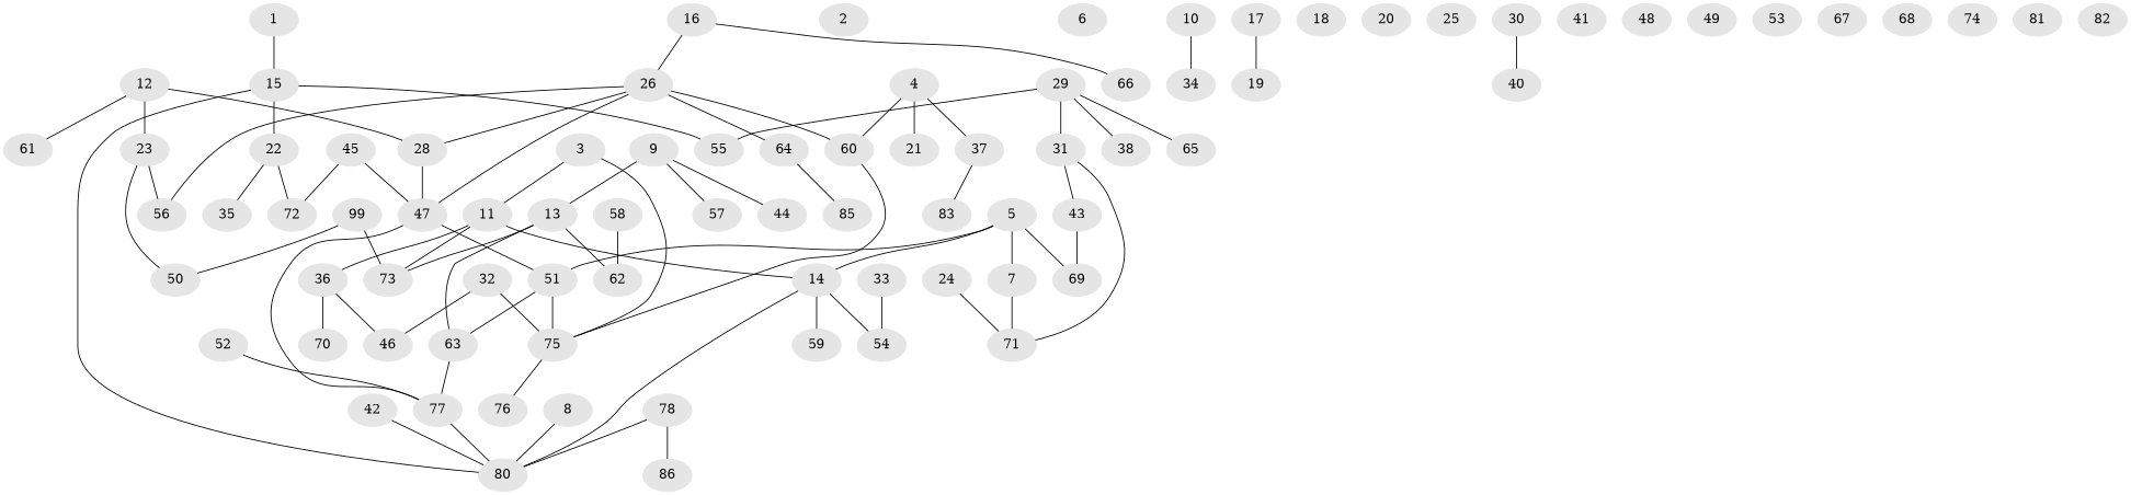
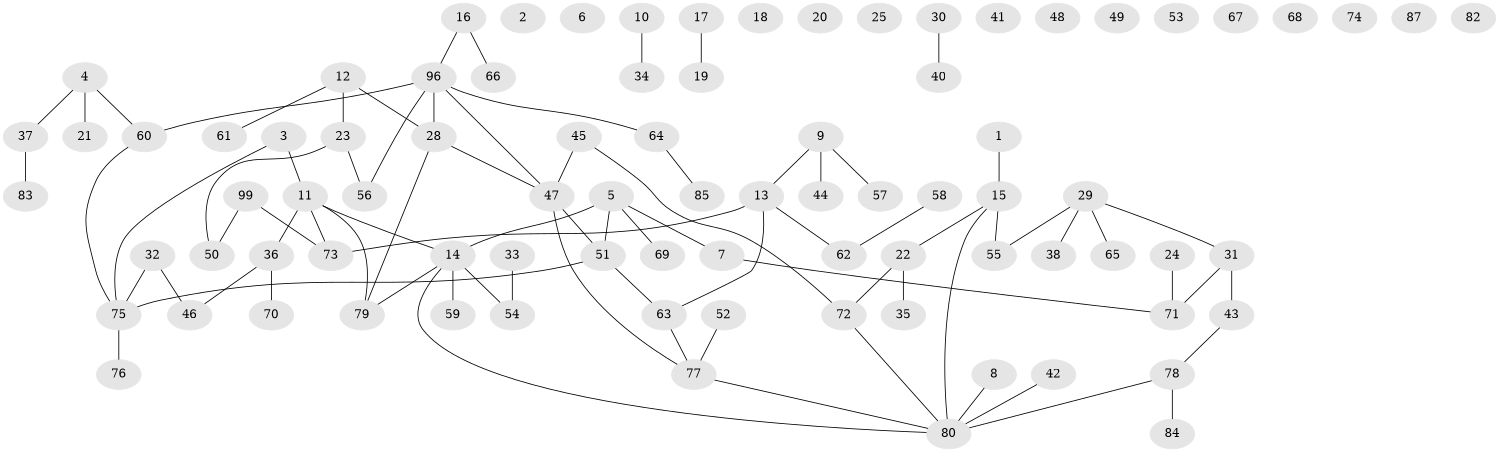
  graph {
    node [color=gray90 style=filled]
    1
    15
    80
    22
    55
    2
    3
    11
    75
    14
    36
    73
+   79
    76
    4
    21
    37
    60
    83
    5
    7
    51
    69
    71
    54
    59
    63
    6
    8
    9
    13
    44
    57
    62
    10
    34
    46
    70
    12
    23
    28
    61
    50
    56
    47
    77
    35
    72
    16
-   26
+   26 [label=96]
    66
    64
    17
    19
    18
    20
    24
    25
    85
    29
    31
    38
    65
    43
    45
    30
    40
    32
    33
    n70 [label=99]
    41
    42
    48
    49
    52
    53
    58
    67
    68
    74
    78
-   84 [label=86]
-   81
+   84
+   81 [label=87]
    82
    1 -- 15
    15 -- 80
    15 -- 22
    15 -- 55
    22 -- 35
    22 -- 72
    3 -- 11
    3 -- 75
    11 -- 14
    11 -- 36
    11 -- 73
+   11 -- 79
    75 -- 76
    14 -- 80
+   14 -- 79
    14 -- 54
    14 -- 59
    36 -- 46
    36 -- 70
    4 -- 21
    4 -- 37
    4 -- 60
    37 -- 83
    60 -- 75
    5 -- 14
    5 -- 7
    5 -- 51
    5 -- 69
    7 -- 71
    51 -- 75
    51 -- 63
    63 -- 77
    8 -- 80
    9 -- 13
    9 -- 44
    9 -- 57
    13 -- 73
    13 -- 63
    13 -- 62
    10 -- 34
    12 -- 23
    12 -- 28
    12 -- 61
    23 -- 50
    23 -- 56
+   28 -- 79
    28 -- 47
    47 -- 51
    47 -- 77
    77 -- 80
+   72 -- 80
    16 -- 26
    16 -- 66
    26 -- 60
    26 -- 28
    26 -- 56
    26 -- 47
    26 -- 64
    64 -- 85
    17 -- 19
    24 -- 71
    29 -- 55
    29 -- 31
    29 -- 38
    29 -- 65
    31 -- 71
    31 -- 43
-   43 -- 69
+   43 -- 78
    45 -- 47
    45 -- 72
    30 -- 40
    32 -- 75
    32 -- 46
    33 -- 54
    n70 -- 73
    n70 -- 50
    42 -- 80
    52 -- 77
    58 -- 62
    78 -- 80
    78 -- 84
  }
